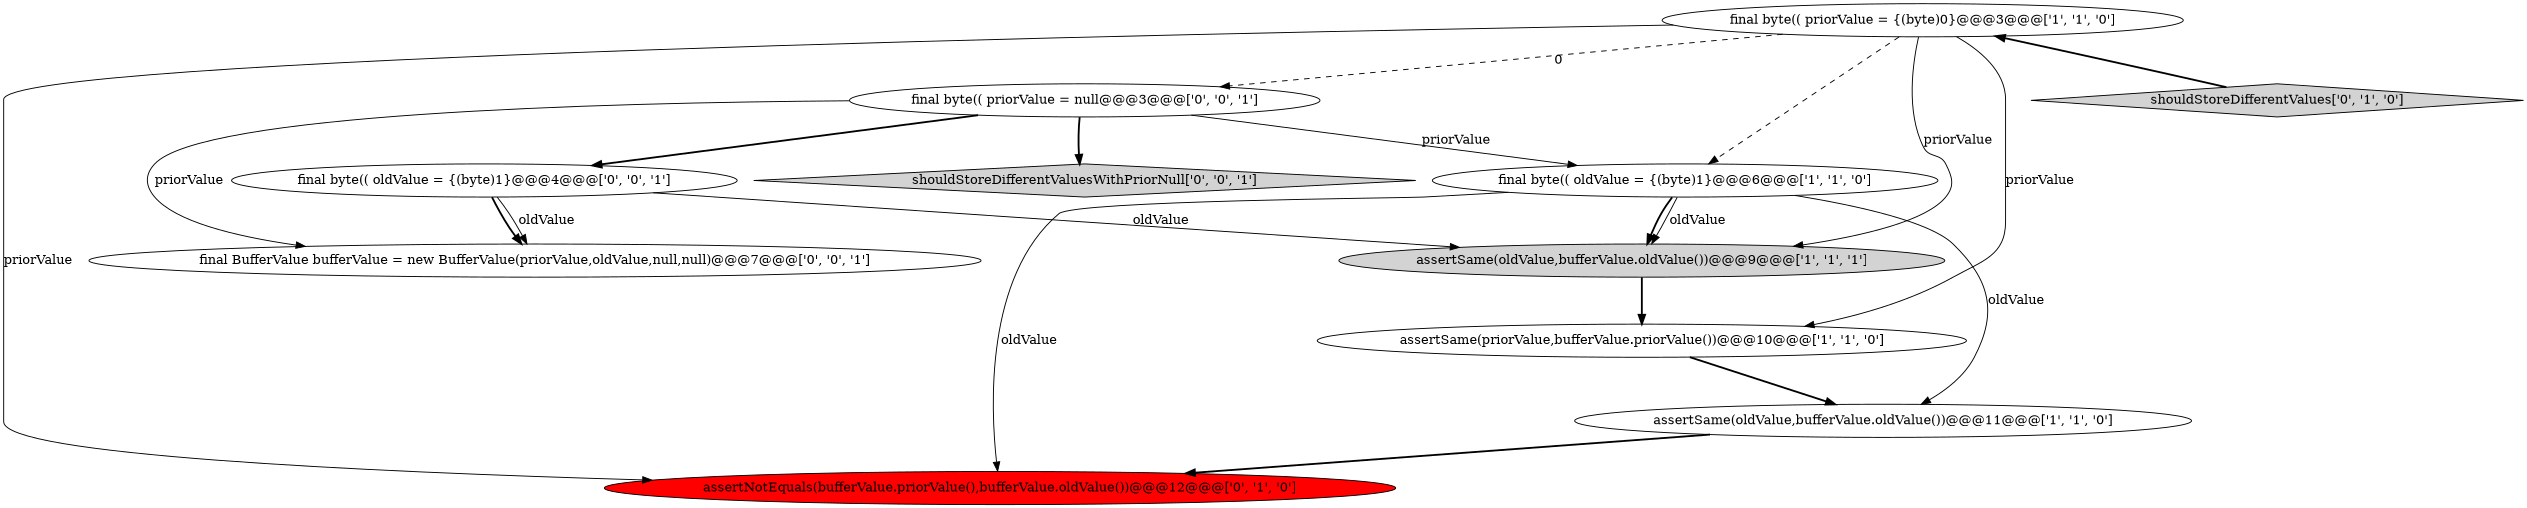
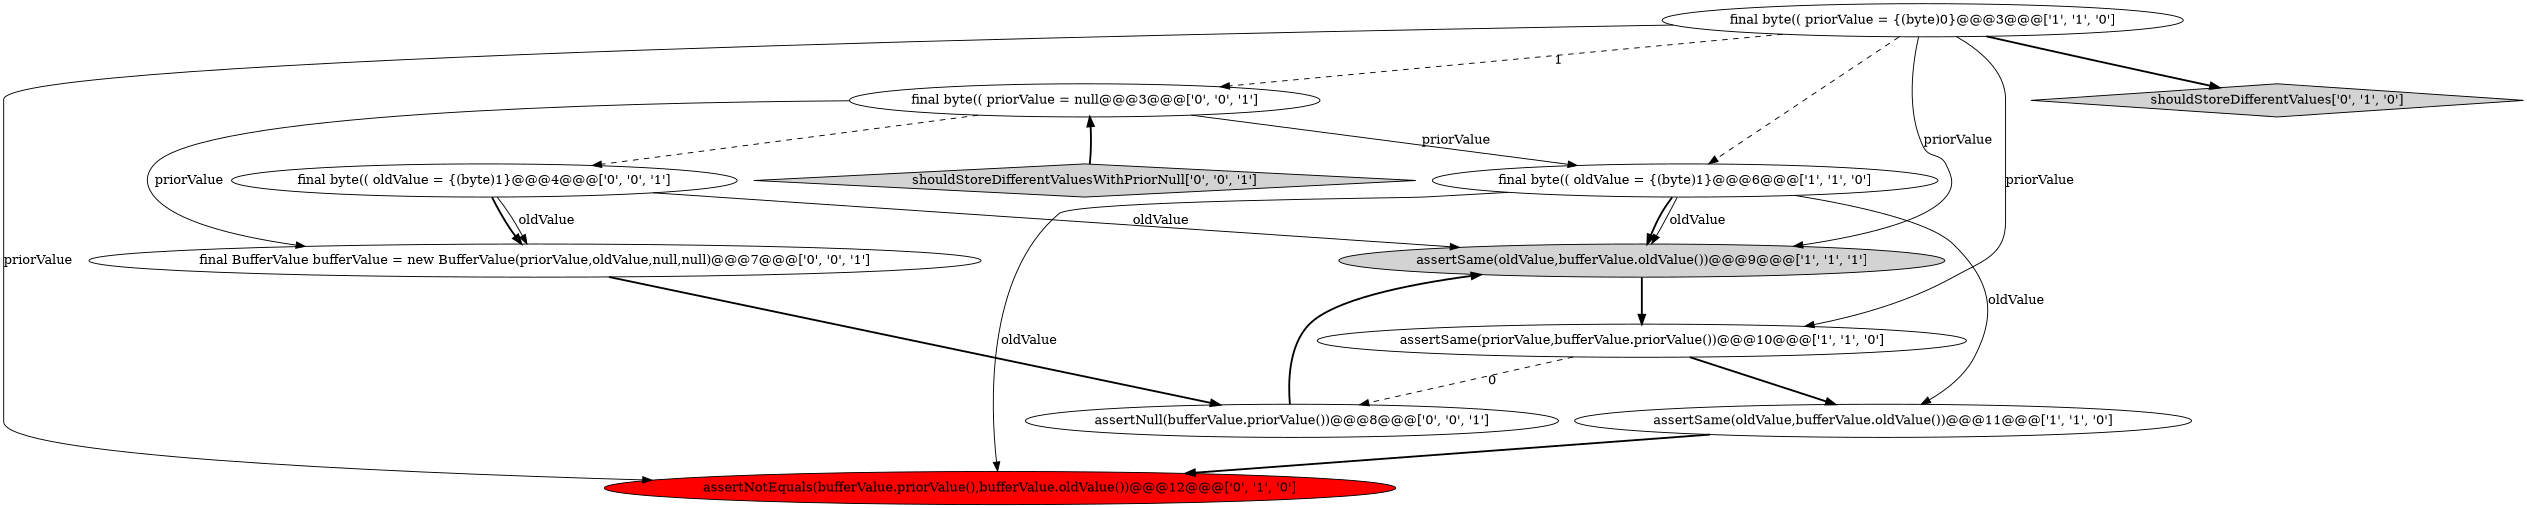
  digraph {
    fontname="DejaVu Serif"
    node [fillcolor=white fontname="DejaVu Serif" shape=ellipse style=filled]
    edge [fontname="DejaVu Serif" style=solid]
    n1 [label="final byte(( priorValue = {(byte)0}@@@3@@@['1', '1', '0']"]
    n2 [label="final byte(( oldValue = {(byte)1}@@@6@@@['1', '1', '0']"]
    n3 [fillcolor=lightgray label="assertSame(oldValue,bufferValue.oldValue())@@@9@@@['1', '1', '1']"]
    n4 [fillcolor=red label="assertNotEquals(bufferValue.priorValue(),bufferValue.oldValue())@@@12@@@['0', '1', '0']"]
    n5 [label="assertSame(priorValue,bufferValue.priorValue())@@@10@@@['1', '1', '0']"]
    n6 [label="final byte(( priorValue = null@@@3@@@['0', '0', '1']"]
    n7 [label="assertSame(oldValue,bufferValue.oldValue())@@@11@@@['1', '1', '0']"]
+   n8 [label="assertNull(bufferValue.priorValue())@@@8@@@['0', '0', '1']"]
    n9 [label="final byte(( oldValue = {(byte)1}@@@4@@@['0', '0', '1']"]
    n10 [label="final BufferValue bufferValue = new BufferValue(priorValue,oldValue,null,null)@@@7@@@['0', '0', '1']"]
    n11 [fillcolor=lightgray label="shouldStoreDifferentValues['0', '1', '0']" shape=diamond]
    n12 [fillcolor=lightgray label="shouldStoreDifferentValuesWithPriorNull['0', '0', '1']" shape=diamond]
    n1 -> n2 [style=dashed]
    n1 -> n3 [label=priorValue]
    n1 -> n4 [label=priorValue]
    n1 -> n5 [label=priorValue]
-   n1 -> n6 [label=0 style=dashed]
+   n1 -> n6 [label=1 style=dashed]
    n2 -> n3 [style=bold]
    n2 -> n3 [label=oldValue]
    n2 -> n4 [label=oldValue]
    n2 -> n7 [label=oldValue]
    n3 -> n5 [style=bold]
    n5 -> n7 [style=bold]
+   n5 -> n8 [label=0 style=dashed]
    n6 -> n2 [label=priorValue]
-   n6 -> n9 [style=bold]
+   n6 -> n9 [style=dashed]
    n6 -> n10 [label=priorValue]
    n7 -> n4 [style=bold]
+   n8 -> n3 [style=bold]
    n9 -> n3 [label=oldValue]
    n9 -> n10 [style=bold]
    n9 -> n10 [label=oldValue]
-   n11 -> n1 [style=bold]
-   n6 -> n12 [style=bold]
+   n10 -> n8 [style=bold]
+   n1 -> n11 [style=bold]
+   n12 -> n6 [style=bold]
  }
